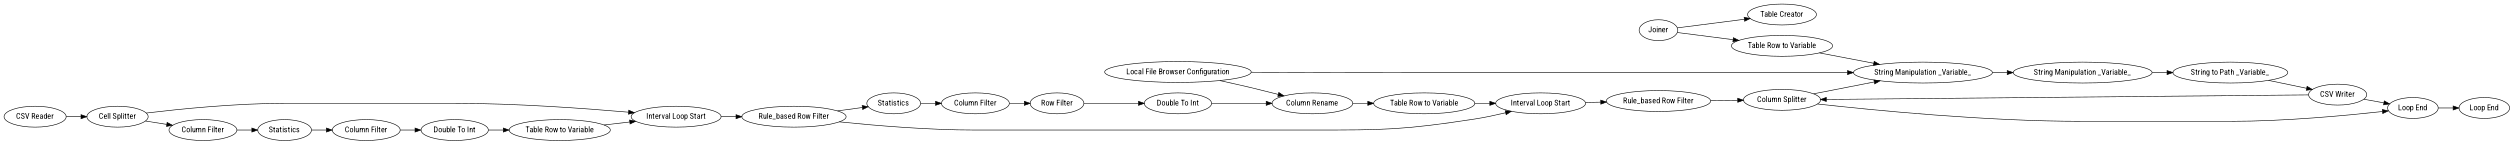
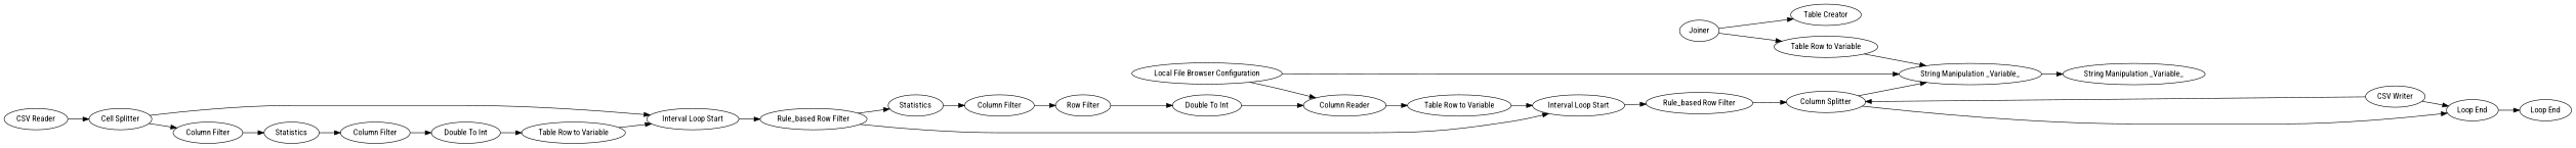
  digraph {
    fontname="Roboto Condensed"
    rankdir=LR
    node [fontname="Roboto Condensed"]
    edge [fontname="Roboto Condensed"]
    n1 [label="Rule_based Row Filter"]
    n2 [label=Statistics]
    n3 [label="Interval Loop Start"]
    n4 [label="Column Filter"]
    n5 [label="Rule_based Row Filter"]
    n6 [label="Row Filter"]
    n7 [label=Statistics]
    n8 [label="Column Filter"]
    n9 [label="Double To Int"]
    n10 [label="Table Row to Variable"]
    n11 [label="Table Creator"]
    n12 [label=Joiner]
    n13 [label="Table Row to Variable"]
    n14 [label="String Manipulation _Variable_"]
    n15 [label="Table Row to Variable"]
    n16 [label="Column Splitter"]
    n17 [label="Loop End"]
    n18 [label="Interval Loop Start"]
    n19 [label="Loop End"]
    n20 [label="CSV Writer"]
    n21 [label="String Manipulation _Variable_"]
    n22 [label="Double To Int"]
-   n23 [label="Column Rename"]
-   n24 [label="String to Path _Variable_"]
+   n23 [label="Column Reader"]
    n25 [label="CSV Reader"]
    n26 [label="Cell Splitter"]
    n27 [label="Column Filter"]
    n28 [label="Local File Browser Configuration"]
    n1 -> n2
    n1 -> n3
    n2 -> n4
    n3 -> n5
    n4 -> n6
    n5 -> n16
    n6 -> n22
    n7 -> n8
    n8 -> n9
    n9 -> n10
    n10 -> n18
    n12 -> n11
    n12 -> n13
    n13 -> n14
    n14 -> n21
    n15 -> n3
    n16 -> n14
    n16 -> n17
    n17 -> n19
    n18 -> n1
    n20 -> n16
    n20 -> n17
-   n21 -> n24
    n22 -> n23
    n23 -> n15
-   n24 -> n20
    n25 -> n26
    n26 -> n18
    n26 -> n27
    n27 -> n7
    n28 -> n14
    n28 -> n23
  }
